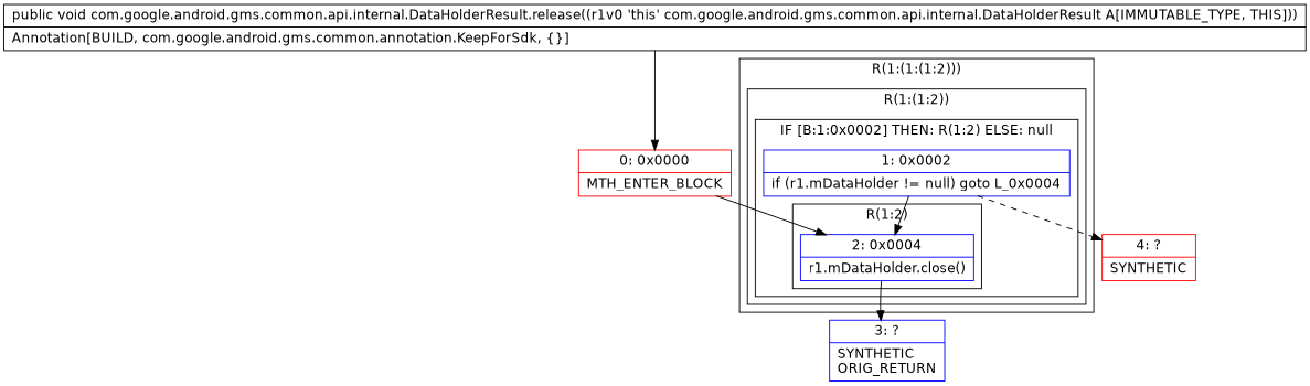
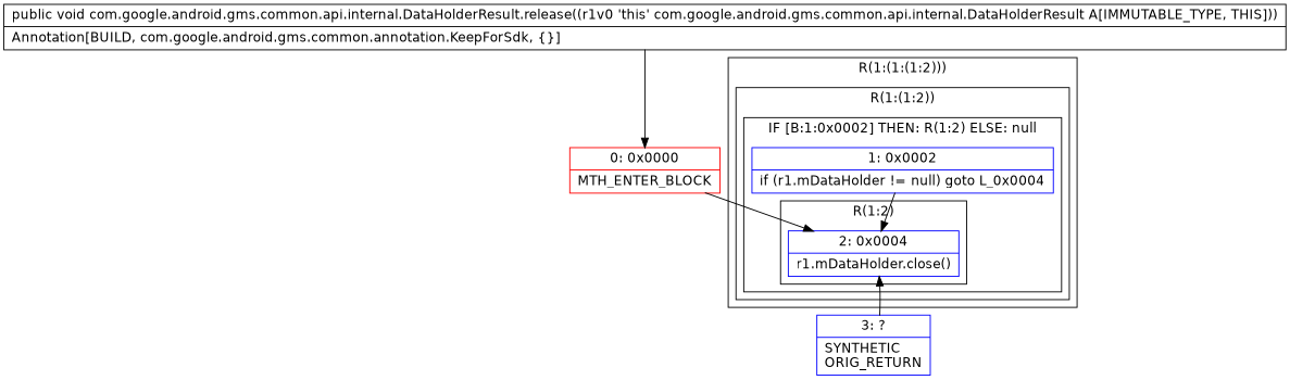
  digraph {
    fontname="DejaVu Sans"
    node [color=blue fontname="DejaVu Sans" shape=record]
    edge [fontname="DejaVu Sans"]
    n1 [label="{2\:\ 0x0004|r1.mDataHolder.close()\l}"]
    n2 [label="{1\:\ 0x0002|if (r1.mDataHolder != null) goto L_0x0004\l}"]
    n3 [label="{3\:\ ?|SYNTHETIC\lORIG_RETURN\l}"]
-   n4 [color=red label="{4\:\ ?|SYNTHETIC\l}"]
    n5 [color=red label="{0\:\ 0x0000|MTH_ENTER_BLOCK\l}"]
    n6 [label="{public void com.google.android.gms.common.api.internal.DataHolderResult.release((r1v0 'this' com.google.android.gms.common.api.internal.DataHolderResult A[IMMUTABLE_TYPE, THIS]))  | Annotation[BUILD, com.google.android.gms.common.annotation.KeepForSdk, \{\}]\l}" color=""]
    subgraph cluster_1 {
      label="R(1:(1:(1:2)))"
      subgraph cluster_2 {
        label="R(1:(1:2))"
        subgraph cluster_3 {
          label="IF [B:1:0x0002] THEN: R(1:2) ELSE: null"
          n2
          subgraph cluster_4 {
            label="R(1:2)"
            n1
          }
        }
      }
    }
-   n1 -> n3
+   n3 -> n1
    n2 -> n1
-   n2 -> n4 [style=dashed]
    n5 -> n1
    n6 -> n5
  }
